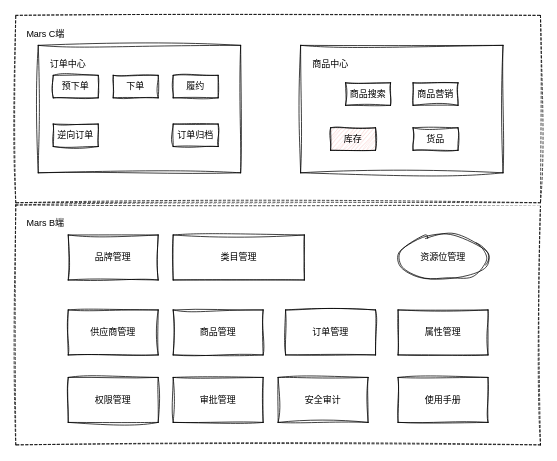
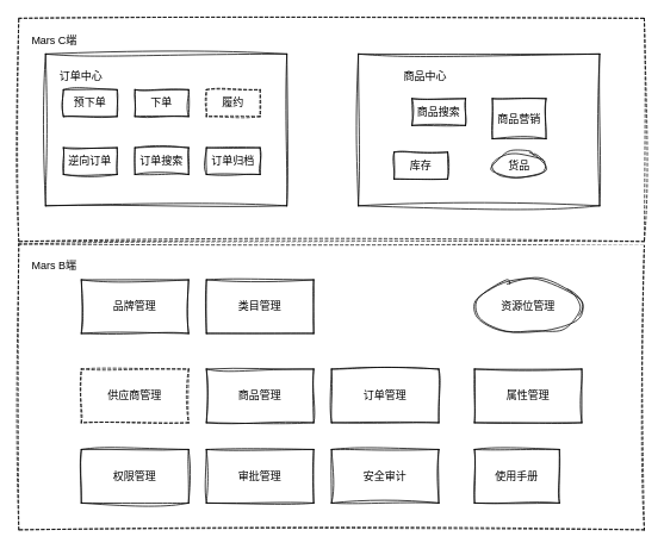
  <mxCell id="0" />
  <mxCell id="1" parent="0" />
  <mxCell id="2" value="" style="rounded=0;whiteSpace=wrap;html=1;dashed=1;fillStyle=auto;glass=0;sketch=1;curveFitting=1;jiggle=2;" vertex="1" parent="1"><mxGeometry x="20" y="273" width="700" height="320" as="geometry" /></mxCell>
  <mxCell id="3" value="品牌管理" style="rounded=0;whiteSpace=wrap;html=1;sketch=1;curveFitting=1;jiggle=2;" vertex="1" parent="1"><mxGeometry x="90" y="313" width="120" height="60" as="geometry" /></mxCell>
- <mxCell id="4" value="类目管理" style="rounded=0;whiteSpace=wrap;html=1;sketch=1;curveFitting=1;jiggle=2;" vertex="1" parent="1"><mxGeometry x="230" y="313" width="175" height="60" as="geometry" /></mxCell>
- <mxCell id="5" value="供应商管理" style="rounded=0;whiteSpace=wrap;html=1;sketch=1;curveFitting=1;jiggle=2;" vertex="1" parent="1"><mxGeometry x="90" y="413" width="120" height="60" as="geometry" /></mxCell>
+ <mxCell id="4" value="类目管理" style="rounded=0;whiteSpace=wrap;html=1;sketch=1;curveFitting=1;jiggle=2;" vertex="1" parent="1"><mxGeometry x="230" y="313" width="120" height="60" as="geometry" /></mxCell>
+ <mxCell id="5" value="供应商管理" style="rounded=0;whiteSpace=wrap;html=1;sketch=1;curveFitting=1;jiggle=2;dashed=1;" vertex="1" parent="1"><mxGeometry x="90" y="413" width="120" height="60" as="geometry" /></mxCell>
  <mxCell id="6" value="商品管理" style="rounded=0;whiteSpace=wrap;html=1;sketch=1;curveFitting=1;jiggle=2;" vertex="1" parent="1"><mxGeometry x="230" y="413" width="120" height="60" as="geometry" /></mxCell>
- <mxCell id="7" value="订单管理" style="rounded=0;whiteSpace=wrap;html=1;sketch=1;curveFitting=1;jiggle=2;" vertex="1" parent="1"><mxGeometry x="380" y="413" width="120" height="60" as="geometry" /></mxCell>
+ <mxCell id="7" value="订单管理" style="rounded=0;whiteSpace=wrap;html=1;sketch=1;curveFitting=1;jiggle=2;" vertex="1" parent="1"><mxGeometry x="370" y="413" width="120" height="60" as="geometry" /></mxCell>
  <mxCell id="8" value="属性管理" style="rounded=0;whiteSpace=wrap;html=1;sketch=1;curveFitting=1;jiggle=2;" vertex="1" parent="1"><mxGeometry x="530" y="413" width="120" height="60" as="geometry" /></mxCell>
  <mxCell id="9" value="权限管理" style="rounded=0;whiteSpace=wrap;html=1;sketch=1;curveFitting=1;jiggle=2;" vertex="1" parent="1"><mxGeometry x="90" y="503" width="120" height="60" as="geometry" /></mxCell>
  <mxCell id="10" value="审批管理" style="rounded=0;whiteSpace=wrap;html=1;sketch=1;curveFitting=1;jiggle=2;" vertex="1" parent="1"><mxGeometry x="230" y="503" width="120" height="60" as="geometry" /></mxCell>
  <mxCell id="11" value="资源位管理" style="ellipse;whiteSpace=wrap;html=1;sketch=1;curveFitting=1;jiggle=2;" vertex="1" parent="1"><mxGeometry x="530" y="313" width="120" height="60" as="geometry" /></mxCell>
  <mxCell id="12" value="Mars B端" style="text;html=1;strokeColor=none;fillColor=none;align=center;verticalAlign=middle;whiteSpace=wrap;rounded=0;" vertex="1" parent="1"><mxGeometry x="30" y="283" width="60" height="30" as="geometry" /></mxCell>
  <mxCell id="13" value="安全审计" style="rounded=0;whiteSpace=wrap;html=1;sketch=1;curveFitting=1;jiggle=2;" vertex="1" parent="1"><mxGeometry x="370" y="503" width="120" height="60" as="geometry" /></mxCell>
  <mxCell id="14" value="" style="rounded=0;whiteSpace=wrap;html=1;dashed=1;fillStyle=auto;glass=0;sketch=1;curveFitting=1;jiggle=2;" vertex="1" parent="1"><mxGeometry x="20" y="20" width="700" height="250" as="geometry" /></mxCell>
  <mxCell id="15" value="" style="rounded=0;whiteSpace=wrap;html=1;sketch=1;curveFitting=1;jiggle=2;" vertex="1" parent="1"><mxGeometry x="50" y="60" width="270" height="170" as="geometry" /></mxCell>
  <mxCell id="16" value="Mars C端" style="text;html=1;strokeColor=none;fillColor=none;align=center;verticalAlign=middle;whiteSpace=wrap;rounded=0;" vertex="1" parent="1"><mxGeometry x="30" y="30" width="60" height="30" as="geometry" /></mxCell>
  <mxCell id="17" value="订单中心" style="text;html=1;strokeColor=none;fillColor=none;align=center;verticalAlign=middle;whiteSpace=wrap;rounded=0;" vertex="1" parent="1"><mxGeometry x="60" y="70" width="60" height="30" as="geometry" /></mxCell>
  <mxCell id="18" value="预下单" style="rounded=0;whiteSpace=wrap;html=1;sketch=1;curveFitting=1;jiggle=2;" vertex="1" parent="1"><mxGeometry x="70" y="100" width="60" height="30" as="geometry" /></mxCell>
  <mxCell id="19" value="下单" style="rounded=0;whiteSpace=wrap;html=1;sketch=1;curveFitting=1;jiggle=2;" vertex="1" parent="1"><mxGeometry x="150" y="100" width="60" height="30" as="geometry" /></mxCell>
- <mxCell id="20" value="履约" style="rounded=0;whiteSpace=wrap;html=1;sketch=1;curveFitting=1;jiggle=2;" vertex="1" parent="1"><mxGeometry x="230" y="100" width="60" height="30" as="geometry" /></mxCell>
+ <mxCell id="20" value="履约" style="rounded=0;whiteSpace=wrap;html=1;sketch=1;curveFitting=1;jiggle=2;dashed=1;" vertex="1" parent="1"><mxGeometry x="230" y="100" width="60" height="30" as="geometry" /></mxCell>
  <mxCell id="21" value="逆向订单" style="rounded=0;whiteSpace=wrap;html=1;sketch=1;curveFitting=1;jiggle=2;" vertex="1" parent="1"><mxGeometry x="70" y="165" width="60" height="30" as="geometry" /></mxCell>
  <mxCell id="22" value="" style="rounded=0;whiteSpace=wrap;html=1;sketch=1;curveFitting=1;jiggle=2;" vertex="1" parent="1"><mxGeometry x="400" y="60" width="270" height="170" as="geometry" /></mxCell>
- <mxCell id="24" value="商品中心" style="text;html=1;strokeColor=none;fillColor=none;align=center;verticalAlign=middle;whiteSpace=wrap;rounded=0;" vertex="1" parent="1"><mxGeometry x="410" y="70" width="60" height="30" as="geometry" /></mxCell>
+ <mxCell id="23" value="订单搜索" style="rounded=0;whiteSpace=wrap;html=1;sketch=1;curveFitting=1;jiggle=2;" vertex="1" parent="1"><mxGeometry x="150" y="165" width="60" height="30" as="geometry" /></mxCell>
+ <mxCell id="24" value="商品中心" style="text;html=1;strokeColor=none;fillColor=none;align=center;verticalAlign=middle;whiteSpace=wrap;rounded=0;" vertex="1" parent="1"><mxGeometry x="445" y="70" width="60" height="30" as="geometry" /></mxCell>
  <mxCell id="25" value="商品搜索" style="rounded=0;whiteSpace=wrap;html=1;sketch=1;curveFitting=1;jiggle=2;" vertex="1" parent="1"><mxGeometry x="460" y="110" width="60" height="30" as="geometry" /></mxCell>
- <mxCell id="26" value="商品营销" style="rounded=0;whiteSpace=wrap;html=1;sketch=1;curveFitting=1;jiggle=2;" vertex="1" parent="1"><mxGeometry x="550" y="110" width="60" height="30" as="geometry" /></mxCell>
+ <mxCell id="26" value="商品营销" style="rounded=0;whiteSpace=wrap;html=1;sketch=1;curveFitting=1;jiggle=2;" vertex="1" parent="1"><mxGeometry x="550" y="110" width="60" height="45" as="geometry" /></mxCell>
  <mxCell id="27" value="订单归档" style="rounded=0;whiteSpace=wrap;html=1;sketch=1;curveFitting=1;jiggle=2;" vertex="1" parent="1"><mxGeometry x="230" y="165" width="60" height="30" as="geometry" /></mxCell>
- <mxCell id="28" value="库存" style="rounded=0;whiteSpace=wrap;html=1;sketch=1;curveFitting=1;jiggle=2;fillColor=#f8cecc;" vertex="1" parent="1"><mxGeometry x="440" y="170" width="60" height="30" as="geometry" /></mxCell>
- <mxCell id="29" value="货品" style="rounded=0;whiteSpace=wrap;html=1;sketch=1;curveFitting=1;jiggle=2;" vertex="1" parent="1"><mxGeometry x="550" y="170" width="60" height="30" as="geometry" /></mxCell>
- <mxCell id="30" value="使用手册" style="rounded=0;whiteSpace=wrap;html=1;sketch=1;curveFitting=1;jiggle=2;" vertex="1" parent="1"><mxGeometry x="530" y="503" width="120" height="60" as="geometry" /></mxCell>
+ <mxCell id="28" value="库存" style="rounded=0;whiteSpace=wrap;html=1;sketch=1;curveFitting=1;jiggle=2;" vertex="1" parent="1"><mxGeometry x="440" y="170" width="60" height="30" as="geometry" /></mxCell>
+ <mxCell id="29" value="货品" style="ellipse;whiteSpace=wrap;html=1;sketch=1;curveFitting=1;jiggle=2;" vertex="1" parent="1"><mxGeometry x="550" y="170" width="60" height="30" as="geometry" /></mxCell>
+ <mxCell id="30" value="使用手册" style="rounded=0;whiteSpace=wrap;html=1;sketch=1;curveFitting=1;jiggle=2;" vertex="1" parent="1"><mxGeometry x="530" y="503" width="95" height="60" as="geometry" /></mxCell>
